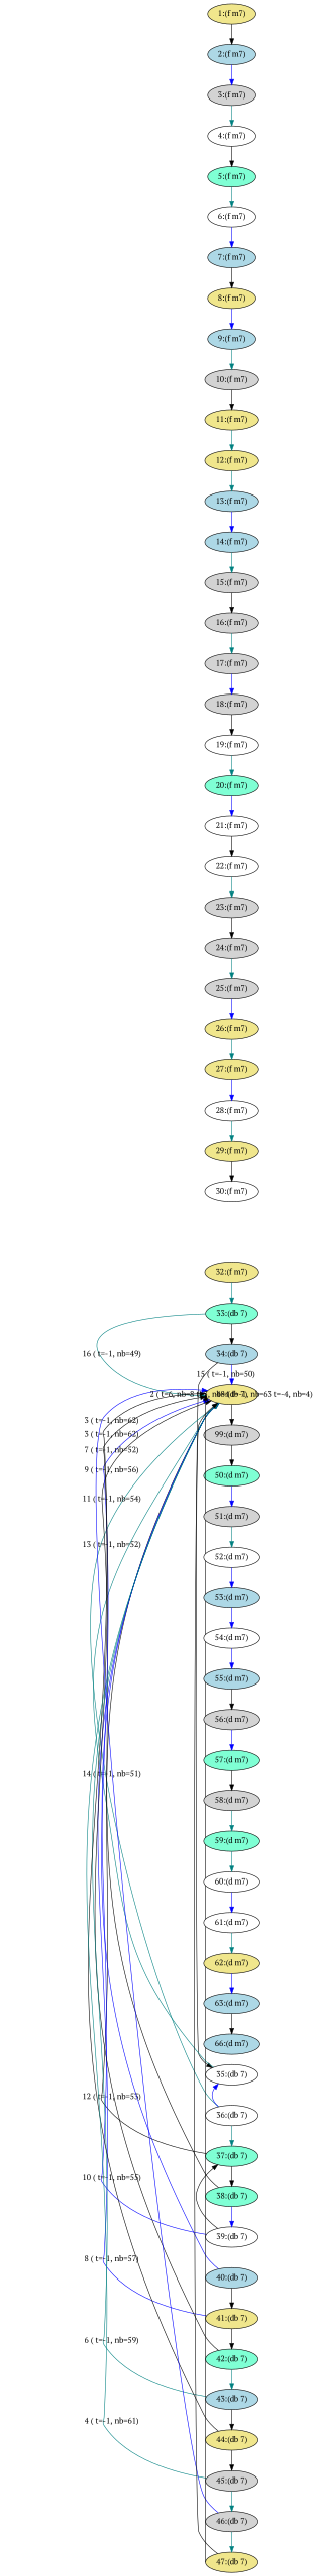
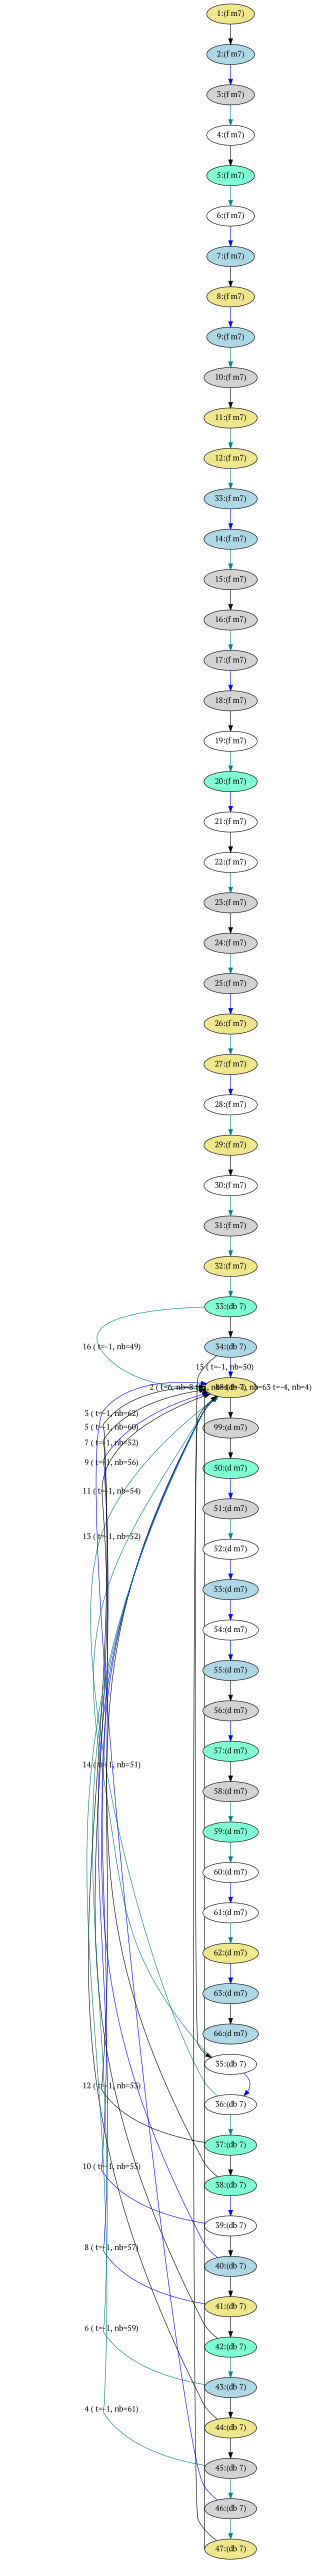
  digraph {
    fontname="PT Serif"
    rankdir=LR
    node [fillcolor=lightgrey fontname="PT Serif" style=filled]
    edge [color=black constraint=false fontname="PT Serif"]
    "1:(f m7)" [fillcolor=khaki]
    "2:(f m7)" [fillcolor=lightblue]
    "3:(f m7)"
    "4:(f m7)" [fillcolor=white]
    "5:(f m7)" [fillcolor=aquamarine]
    "6:(f m7)" [fillcolor=white]
    "7:(f m7)" [fillcolor=lightblue]
    "8:(f m7)" [fillcolor=khaki]
    "9:(f m7)" [fillcolor=lightblue]
    "10:(f m7)"
    "11:(f m7)" [fillcolor=khaki]
    "12:(f m7)" [fillcolor=khaki]
-   "13:(f m7)" [fillcolor=lightblue]
+   "13:(f m7)" [fillcolor=lightblue label="33:(f m7)"]
    "14:(f m7)" [fillcolor=lightblue]
    "15:(f m7)"
    "16:(f m7)"
    "17:(f m7)"
    "18:(f m7)"
    "19:(f m7)" [fillcolor=white]
    "20:(f m7)" [fillcolor=aquamarine]
    "21:(f m7)" [fillcolor=white]
    "22:(f m7)" [fillcolor=white]
    "23:(f m7)"
    "24:(f m7)"
    "25:(f m7)"
    "26:(f m7)" [fillcolor=khaki]
    "27:(f m7)" [fillcolor=khaki]
    "28:(f m7)" [fillcolor=white]
    "29:(f m7)" [fillcolor=khaki]
    "30:(f m7)" [fillcolor=white]
+   "31:(f m7)"
    "32:(f m7)" [fillcolor=khaki]
    "33:(db 7)" [fillcolor=aquamarine]
    "34:(db 7)" [fillcolor=lightblue]
    "48:(db 7)" [fillcolor=khaki]
    "35:(db 7)" [fillcolor=white]
    n37 [label="99:(d m7)"]
    "36:(db 7)" [fillcolor=white]
    "37:(db 7)" [fillcolor=aquamarine]
    "38:(db 7)" [fillcolor=aquamarine]
    "39:(db 7)" [fillcolor=white]
    "40:(db 7)" [fillcolor=lightblue]
    "41:(db 7)" [fillcolor=khaki]
    "42:(db 7)" [fillcolor=aquamarine]
    "43:(db 7)" [fillcolor=lightblue]
    "44:(db 7)" [fillcolor=khaki]
    "45:(db 7)"
    "46:(db 7)"
    "47:(db 7)" [fillcolor=khaki]
    "50:(d m7)" [fillcolor=aquamarine]
    "51:(d m7)"
    "52:(d m7)" [fillcolor=white]
    "53:(d m7)" [fillcolor=lightblue]
    "54:(d m7)" [fillcolor=white]
    "55:(d m7)" [fillcolor=lightblue]
    "56:(d m7)"
    "57:(d m7)" [fillcolor=aquamarine]
    "58:(d m7)"
    "59:(d m7)" [fillcolor=aquamarine]
    "60:(d m7)" [fillcolor=white]
    "61:(d m7)" [fillcolor=white]
    "62:(d m7)" [fillcolor=khaki]
    "63:(d m7)" [fillcolor=lightblue]
    n64 [fillcolor=lightblue label="66:(d m7)"]
    "1:(f m7)" -> "2:(f m7)"
    "2:(f m7)" -> "3:(f m7)" [color=blue]
    "3:(f m7)" -> "4:(f m7)" [color=teal]
    "4:(f m7)" -> "5:(f m7)"
    "5:(f m7)" -> "6:(f m7)" [color=teal]
    "6:(f m7)" -> "7:(f m7)" [color=blue]
    "7:(f m7)" -> "8:(f m7)"
    "8:(f m7)" -> "9:(f m7)" [color=blue]
    "9:(f m7)" -> "10:(f m7)" [color=teal]
    "10:(f m7)" -> "11:(f m7)"
    "11:(f m7)" -> "12:(f m7)" [color=teal]
    "12:(f m7)" -> "13:(f m7)" [color=teal]
    "13:(f m7)" -> "14:(f m7)" [color=blue]
    "14:(f m7)" -> "15:(f m7)" [color=teal]
    "15:(f m7)" -> "16:(f m7)"
    "16:(f m7)" -> "17:(f m7)" [color=teal]
    "17:(f m7)" -> "18:(f m7)" [color=blue]
    "18:(f m7)" -> "19:(f m7)"
    "19:(f m7)" -> "20:(f m7)" [color=teal]
    "20:(f m7)" -> "21:(f m7)" [color=blue]
    "21:(f m7)" -> "22:(f m7)"
    "22:(f m7)" -> "23:(f m7)" [color=teal]
    "23:(f m7)" -> "24:(f m7)"
    "24:(f m7)" -> "25:(f m7)" [color=teal]
    "25:(f m7)" -> "26:(f m7)" [color=blue]
    "26:(f m7)" -> "27:(f m7)" [color=teal]
    "27:(f m7)" -> "28:(f m7)" [color=blue]
    "28:(f m7)" -> "29:(f m7)" [color=teal]
    "29:(f m7)" -> "30:(f m7)"
+   "30:(f m7)" -> "31:(f m7)" [color=teal]
+   "31:(f m7)" -> "32:(f m7)" [color=teal]
    "32:(f m7)" -> "33:(db 7)" [color=teal]
    "33:(db 7)" -> "34:(db 7)"
    "33:(db 7)" -> "48:(db 7)" [color=teal label="16 ( t=-1, nb=49)"]
    "34:(db 7)" -> "48:(db 7)" [color=blue label="15 ( t=-1, nb=50)"]
    "34:(db 7)" -> "35:(db 7)"
    "48:(db 7)" -> n37
    "35:(db 7)" -> "48:(db 7)" [color=teal label="14 ( t=-1, nb=51)"]
-   "36:(db 7)" -> "35:(db 7)" [color=blue]
+   "35:(db 7)" -> "36:(db 7)" [color=blue]
    n37 -> "50:(d m7)"
    "36:(db 7)" -> "48:(db 7)" [color=teal label="13 ( t=-1, nb=52)"]
    "36:(db 7)" -> "37:(db 7)" [color=teal]
    "37:(db 7)" -> "48:(db 7)" [label="12 ( t=-1, nb=53)"]
    "37:(db 7)" -> "38:(db 7)"
    "38:(db 7)" -> "48:(db 7)" [label="11 ( t=-1, nb=54)"]
    "38:(db 7)" -> "39:(db 7)" [color=blue]
    "39:(db 7)" -> "48:(db 7)" [color=blue label="10 ( t=-1, nb=55)"]
-   "39:(db 7)" -> "37:(db 7)"
+   "39:(db 7)" -> "40:(db 7)"
    "40:(db 7)" -> "48:(db 7)" [color=blue label="9 ( t=-1, nb=56)"]
    "40:(db 7)" -> "41:(db 7)"
    "41:(db 7)" -> "48:(db 7)" [color=blue label="8 ( t=-1, nb=57)"]
    "41:(db 7)" -> "42:(db 7)"
    "42:(db 7)" -> "48:(db 7)" [label="7 ( t=-1, nb=52)"]
    "42:(db 7)" -> "43:(db 7)" [color=teal]
    "43:(db 7)" -> "48:(db 7)" [color=teal label="6 ( t=-1, nb=59)"]
    "43:(db 7)" -> "44:(db 7)"
-   "44:(db 7)" -> "48:(db 7)" [label="3 ( t=-1, nb=62)"]
+   "44:(db 7)" -> "48:(db 7)" [label="5 ( t=-1, nb=60)"]
    "44:(db 7)" -> "45:(db 7)"
    "45:(db 7)" -> "48:(db 7)" [color=teal label="4 ( t=-1, nb=61)"]
    "45:(db 7)" -> "46:(db 7)" [color=teal]
    "46:(db 7)" -> "48:(db 7)" [color=blue label="3 ( t=-1, nb=62)"]
    "46:(db 7)" -> "47:(db 7)" [color=teal]
    "47:(db 7)" -> "48:(db 7)"
    "47:(db 7)" -> "48:(db 7)" [label="2 ( t=6, nb=8 t=5, nb=4 t=-1, nb=63 t=-4, nb=4)"]
    "50:(d m7)" -> "51:(d m7)" [color=blue]
    "51:(d m7)" -> "52:(d m7)" [color=teal]
    "52:(d m7)" -> "53:(d m7)" [color=blue]
    "53:(d m7)" -> "54:(d m7)" [color=blue]
    "54:(d m7)" -> "55:(d m7)" [color=blue]
    "55:(d m7)" -> "56:(d m7)"
    "56:(d m7)" -> "57:(d m7)" [color=blue]
    "57:(d m7)" -> "58:(d m7)"
    "58:(d m7)" -> "59:(d m7)" [color=teal]
    "59:(d m7)" -> "60:(d m7)" [color=teal]
    "60:(d m7)" -> "61:(d m7)" [color=blue]
    "61:(d m7)" -> "62:(d m7)" [color=teal]
    "62:(d m7)" -> "63:(d m7)" [color=blue]
    "63:(d m7)" -> n64
  }
